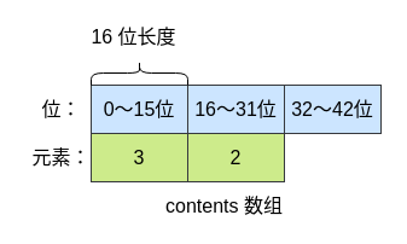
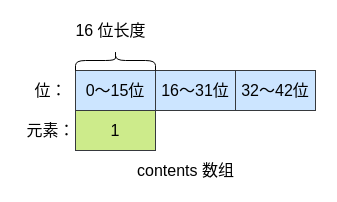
  <mxCell id="0" />
  <mxCell id="1" parent="0" />
  <mxCell id="2" value="0～15位" style="rounded=0;whiteSpace=wrap;html=1;fontSize=16;fillColor=#cce5ff;strokeColor=#36393d;" vertex="1" parent="1"><mxGeometry x="75" y="70" width="80" height="40" as="geometry" /></mxCell>
  <mxCell id="3" value="16～31位" style="rounded=0;whiteSpace=wrap;html=1;fontSize=16;fillColor=#cce5ff;strokeColor=#36393d;" vertex="1" parent="1"><mxGeometry x="155" y="70" width="80" height="40" as="geometry" /></mxCell>
  <mxCell id="4" value="32～42位" style="rounded=0;whiteSpace=wrap;html=1;fontSize=16;fillColor=#cce5ff;strokeColor=#36393d;" vertex="1" parent="1"><mxGeometry x="235" y="70" width="80" height="40" as="geometry" /></mxCell>
  <mxCell id="5" value="" style="shape=curlyBracket;whiteSpace=wrap;html=1;rounded=1;rotation=90;fontSize=16;" vertex="1" parent="1"><mxGeometry x="105" y="20" width="20" height="80" as="geometry" /></mxCell>
  <mxCell id="6" value="16 位长度" style="text;html=1;align=center;verticalAlign=middle;resizable=0;points=[];autosize=1;fontSize=16;" vertex="1" parent="1"><mxGeometry x="65" y="20" width="90" height="20" as="geometry" /></mxCell>
- <mxCell id="7" value="3" style="rounded=0;whiteSpace=wrap;html=1;fontSize=16;fillColor=#cdeb8b;strokeColor=#36393d;" vertex="1" parent="1"><mxGeometry x="75" y="110" width="80" height="40" as="geometry" /></mxCell>
- <mxCell id="8" value="2" style="rounded=0;whiteSpace=wrap;html=1;fontSize=16;fillColor=#cdeb8b;strokeColor=#36393d;" vertex="1" parent="1"><mxGeometry x="155" y="110" width="80" height="40" as="geometry" /></mxCell>
+ <mxCell id="7" value="1" style="rounded=0;whiteSpace=wrap;html=1;fontSize=16;fillColor=#cdeb8b;strokeColor=#36393d;" vertex="1" parent="1"><mxGeometry x="75" y="110" width="80" height="40" as="geometry" /></mxCell>
  <mxCell id="9" value="contents 数组" style="text;html=1;align=center;verticalAlign=middle;resizable=0;points=[];autosize=1;fontSize=16;" vertex="1" parent="1"><mxGeometry x="130" y="160" width="110" height="20" as="geometry" /></mxCell>
  <mxCell id="10" value="位：" style="text;html=1;align=center;verticalAlign=middle;resizable=0;points=[];autosize=1;fontSize=16;" vertex="1" parent="1"><mxGeometry x="25" y="80" width="50" height="20" as="geometry" /></mxCell>
  <mxCell id="11" value="元素：" style="text;html=1;align=center;verticalAlign=middle;resizable=0;points=[];autosize=1;fontSize=16;" vertex="1" parent="1"><mxGeometry x="20" y="120" width="60" height="20" as="geometry" /></mxCell>
